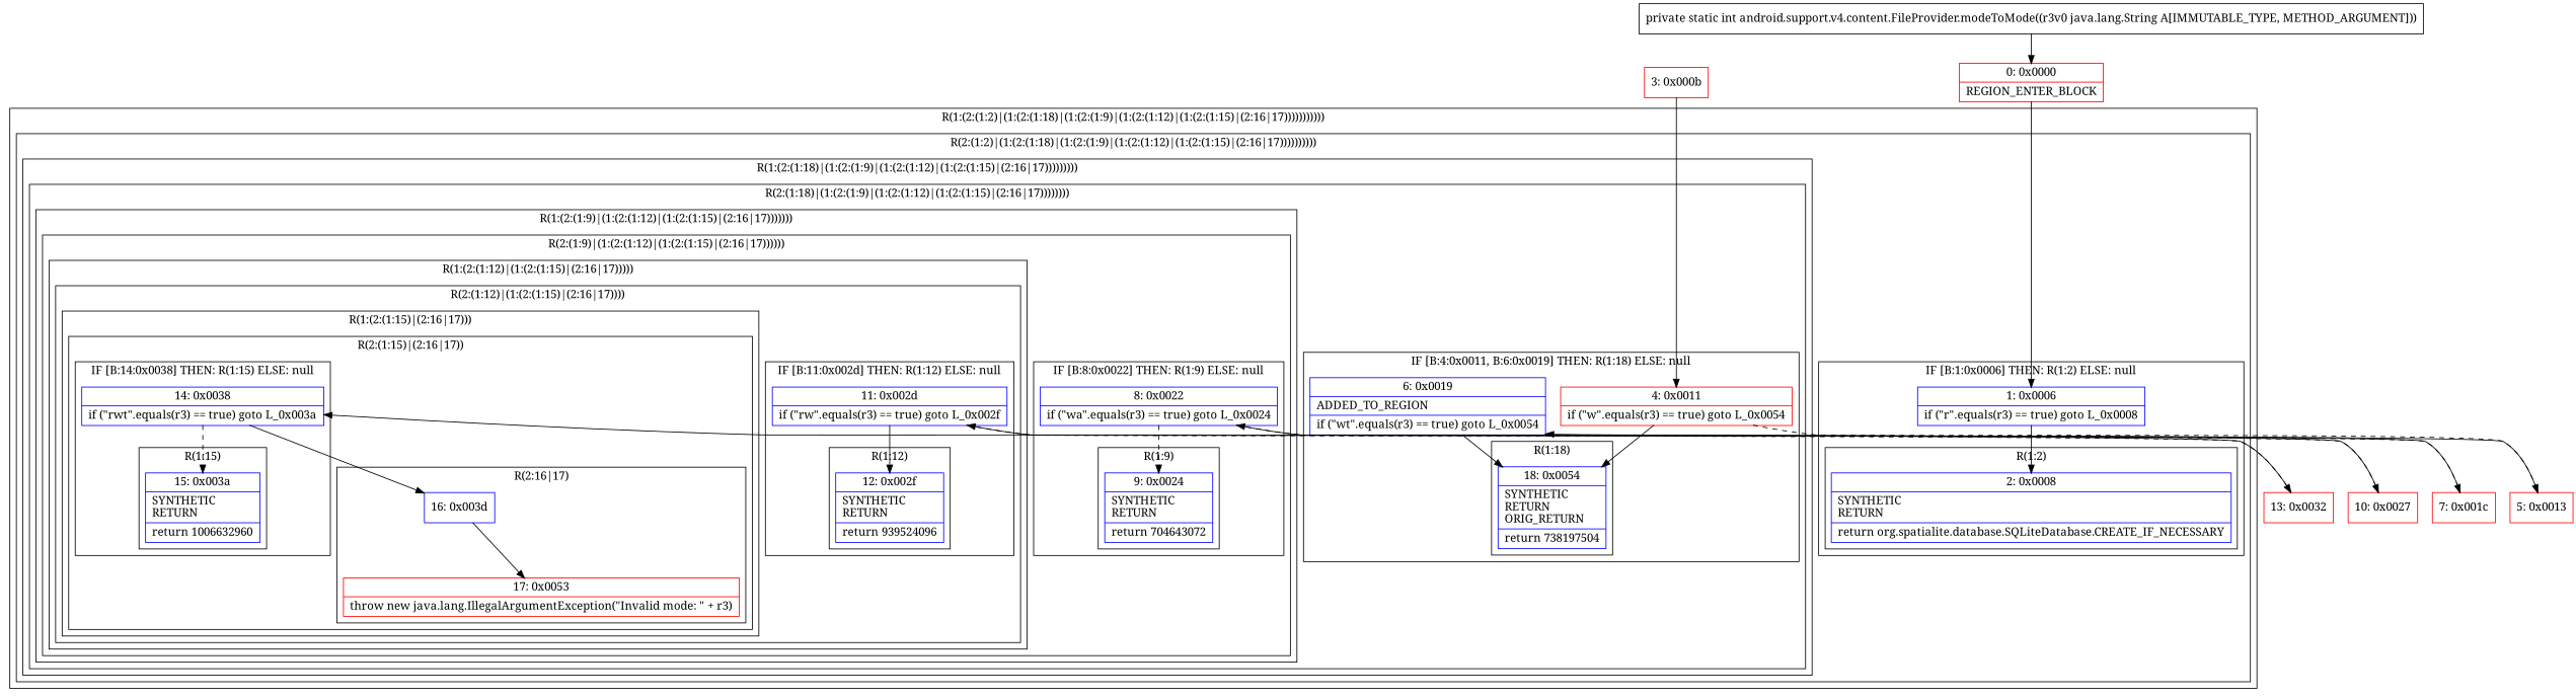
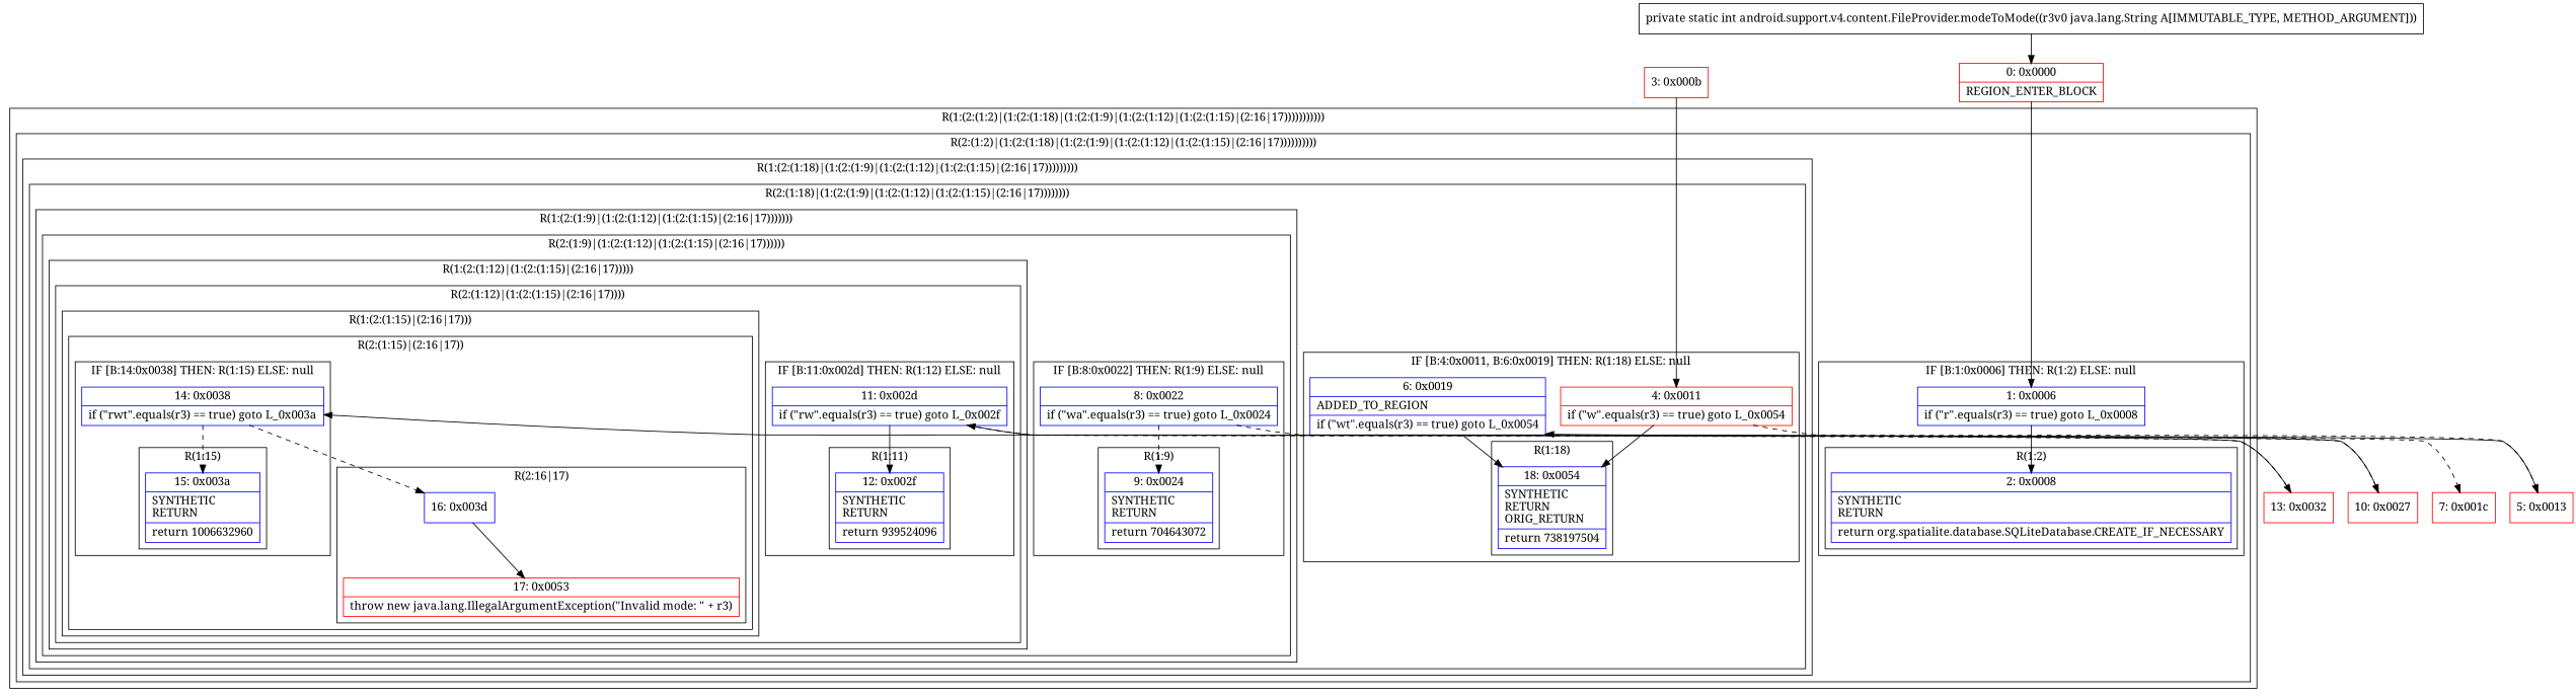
  digraph {
    fontname="Noto Serif"
    node [color=blue fontname="Noto Serif" shape=record]
    edge [fontname="Noto Serif"]
    n1 [label="{2\:\ 0x0008|SYNTHETIC\lRETURN\l|return org.spatialite.database.SQLiteDatabase.CREATE_IF_NECESSARY\l}"]
    n2 [label="{1\:\ 0x0006|if (\"r\".equals(r3) == true) goto L_0x0008\l}"]
    n3 [label="{18\:\ 0x0054|SYNTHETIC\lRETURN\lORIG_RETURN\l|return 738197504\l}"]
    n4 [color=red label="{4\:\ 0x0011|if (\"w\".equals(r3) == true) goto L_0x0054\l}"]
    n5 [label="{6\:\ 0x0019|ADDED_TO_REGION\l|if (\"wt\".equals(r3) == true) goto L_0x0054\l}"]
    n6 [label="{9\:\ 0x0024|SYNTHETIC\lRETURN\l|return 704643072\l}"]
    n7 [label="{8\:\ 0x0022|if (\"wa\".equals(r3) == true) goto L_0x0024\l}"]
    n8 [label="{12\:\ 0x002f|SYNTHETIC\lRETURN\l|return 939524096\l}"]
    n9 [label="{11\:\ 0x002d|if (\"rw\".equals(r3) == true) goto L_0x002f\l}"]
    n10 [label="{15\:\ 0x003a|SYNTHETIC\lRETURN\l|return 1006632960\l}"]
    n11 [label="{14\:\ 0x0038|if (\"rwt\".equals(r3) == true) goto L_0x003a\l}"]
    n12 [label="{16\:\ 0x003d}"]
    n13 [color=red label="{17\:\ 0x0053|throw new java.lang.IllegalArgumentException(\"Invalid mode: \" + r3)\l}"]
    n14 [color=red label="{5\:\ 0x0013}"]
    n15 [color=red label="{7\:\ 0x001c}"]
    n16 [color=red label="{10\:\ 0x0027}"]
    n17 [color=red label="{13\:\ 0x0032}"]
    n18 [color=red label="{3\:\ 0x000b}"]
    n19 [color=red label="{0\:\ 0x0000|REGION_ENTER_BLOCK\l}"]
    n20 [label="{private static int android.support.v4.content.FileProvider.modeToMode((r3v0 java.lang.String A[IMMUTABLE_TYPE, METHOD_ARGUMENT])) }" color=""]
    subgraph cluster_1 {
      label="R(1:(2:(1:2)|(1:(2:(1:18)|(1:(2:(1:9)|(1:(2:(1:12)|(1:(2:(1:15)|(2:16|17)))))))))))"
      subgraph cluster_2 {
        label="R(2:(1:2)|(1:(2:(1:18)|(1:(2:(1:9)|(1:(2:(1:12)|(1:(2:(1:15)|(2:16|17))))))))))"
        subgraph cluster_3 {
          label="IF [B:1:0x0006] THEN: R(1:2) ELSE: null"
          n2
          subgraph cluster_4 {
            label="R(1:2)"
            n1
          }
        }
        subgraph cluster_5 {
          label="R(1:(2:(1:18)|(1:(2:(1:9)|(1:(2:(1:12)|(1:(2:(1:15)|(2:16|17)))))))))"
          subgraph cluster_6 {
            label="R(2:(1:18)|(1:(2:(1:9)|(1:(2:(1:12)|(1:(2:(1:15)|(2:16|17))))))))"
            subgraph cluster_7 {
              label="IF [B:4:0x0011, B:6:0x0019] THEN: R(1:18) ELSE: null"
              n4
              n5
              subgraph cluster_8 {
                label="R(1:18)"
                n3
              }
            }
            subgraph cluster_9 {
              label="R(1:(2:(1:9)|(1:(2:(1:12)|(1:(2:(1:15)|(2:16|17)))))))"
              subgraph cluster_10 {
                label="R(2:(1:9)|(1:(2:(1:12)|(1:(2:(1:15)|(2:16|17))))))"
                subgraph cluster_11 {
                  label="IF [B:8:0x0022] THEN: R(1:9) ELSE: null"
                  n7
                  subgraph cluster_12 {
                    label="R(1:9)"
                    n6
                  }
                }
                subgraph cluster_13 {
                  label="R(1:(2:(1:12)|(1:(2:(1:15)|(2:16|17)))))"
                  subgraph cluster_14 {
                    label="R(2:(1:12)|(1:(2:(1:15)|(2:16|17))))"
                    subgraph cluster_15 {
                      label="IF [B:11:0x002d] THEN: R(1:12) ELSE: null"
                      n9
                      subgraph cluster_16 {
-                       label="R(1:12)"
+                       label="R(1:11)"
                        n8
                      }
                    }
                    subgraph cluster_17 {
                      label="R(1:(2:(1:15)|(2:16|17)))"
                      subgraph cluster_18 {
                        label="R(2:(1:15)|(2:16|17))"
                        subgraph cluster_19 {
                          label="IF [B:14:0x0038] THEN: R(1:15) ELSE: null"
                          n11
                          subgraph cluster_20 {
                            label="R(1:15)"
                            n10
                          }
                        }
                        subgraph cluster_21 {
                          label="R(2:16|17)"
                          n12
                          n13
                        }
                      }
                    }
                  }
                }
              }
            }
          }
        }
      }
    }
    n2 -> n1
    n4 -> n3
    n4 -> n14 [style=dashed]
    n5 -> n3
    n5 -> n15 [style=dashed]
    n7 -> n6 [style=dashed]
    n7 -> n16 [style=dashed]
    n9 -> n8
    n9 -> n17 [style=dashed]
    n11 -> n10 [style=dashed]
-   n11 -> n12 [style=solid]
+   n11 -> n12 [style=dashed]
    n12 -> n13
    n14 -> n5
-   n15 -> n7
    n16 -> n9
    n17 -> n11
    n18 -> n4
    n19 -> n2
    n20 -> n19
  }
